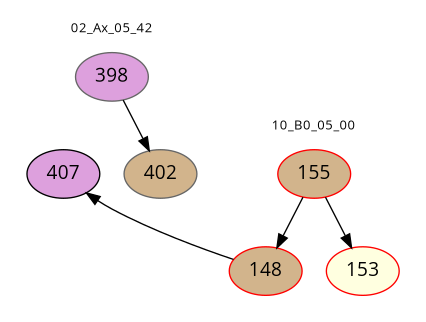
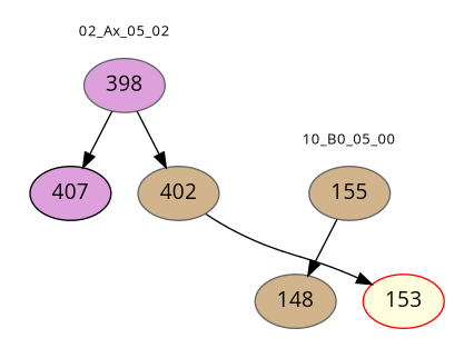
  digraph {
    fontname="Open Sans"
    node [color=gray40 fillcolor=tan fontname="Open Sans" style=filled]
    edge [color=black fontname="Open Sans"]
    n1 [fillcolor=plum label=398]
    n2 [color=black fillcolor=plum label=407]
    n3 [label=402]
-   n4 [color=red label=155]
-   n5 [color=red label=148]
+   n4 [label=155]
+   n5 [label=148]
    n6 [color=red fillcolor=lightyellow label=153]
    subgraph cluster_1 {
      color=white
      fontsize=10
-     label="02_Ax_05_42"
+     label="02_Ax_05_02"
      n1
      n2
      n3
    }
    subgraph cluster_2 {
      color=white
      fontsize=10
      label="10_B0_05_00"
      n4
      n5
      n6
    }
-   n5 -> n2
+   n1 -> n2
    n1 -> n3
    n4 -> n5
-   n4 -> n6
+   n3 -> n6
  }
